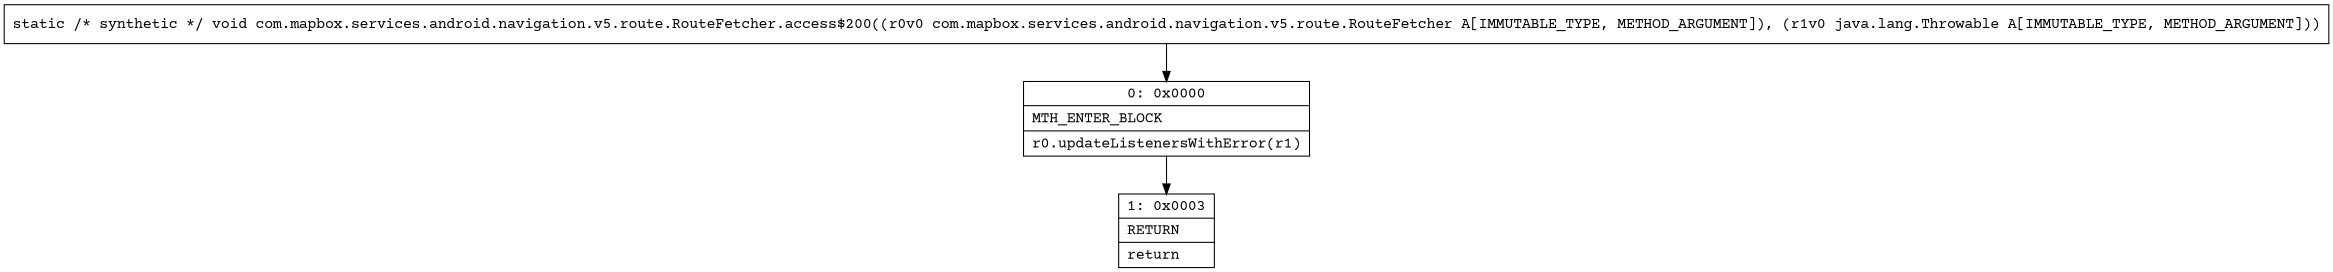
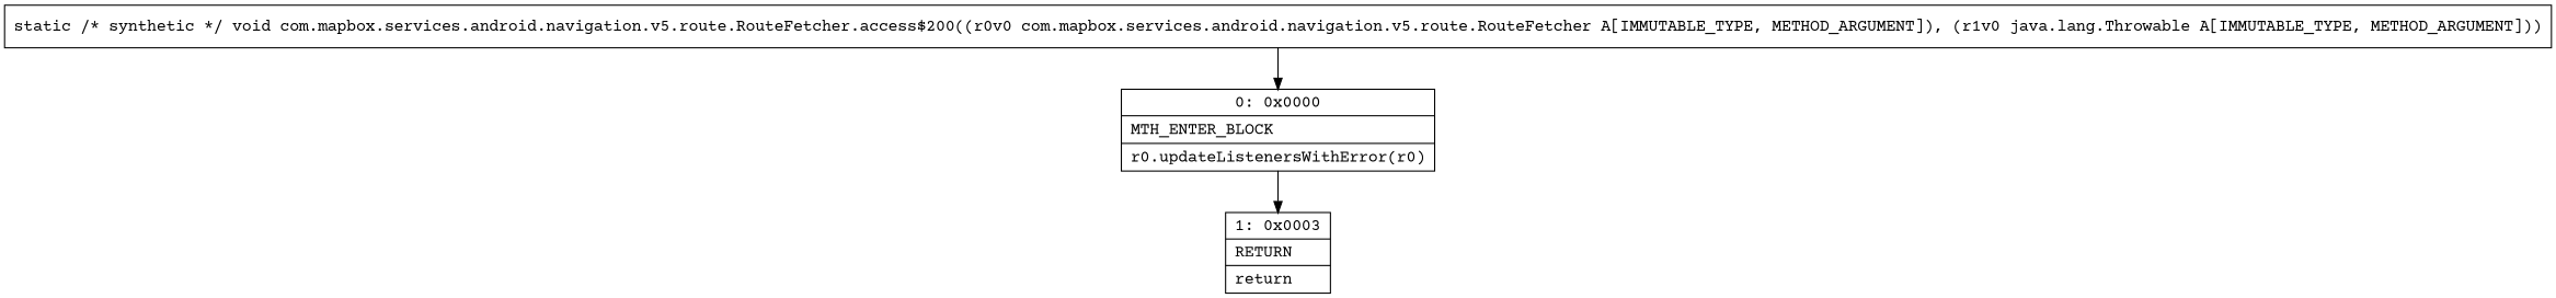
  digraph {
    fontname="Courier Prime"
    node [shape=record fontname="Courier Prime"]
    edge [fontname="Courier Prime"]
-   n1 [label="{0\:\ 0x0000|MTH_ENTER_BLOCK\l|r0.updateListenersWithError(r1)\l}"]
+   n1 [label="{0\:\ 0x0000|MTH_ENTER_BLOCK\l|r0.updateListenersWithError(r0)\l}"]
    n2 [label="{1\:\ 0x0003|RETURN\l|return\l}"]
    n3 [label="{static \/* synthetic *\/ void com.mapbox.services.android.navigation.v5.route.RouteFetcher.access$200((r0v0 com.mapbox.services.android.navigation.v5.route.RouteFetcher A[IMMUTABLE_TYPE, METHOD_ARGUMENT]), (r1v0 java.lang.Throwable A[IMMUTABLE_TYPE, METHOD_ARGUMENT])) }"]
    n1 -> n2
    n3 -> n1
  }
